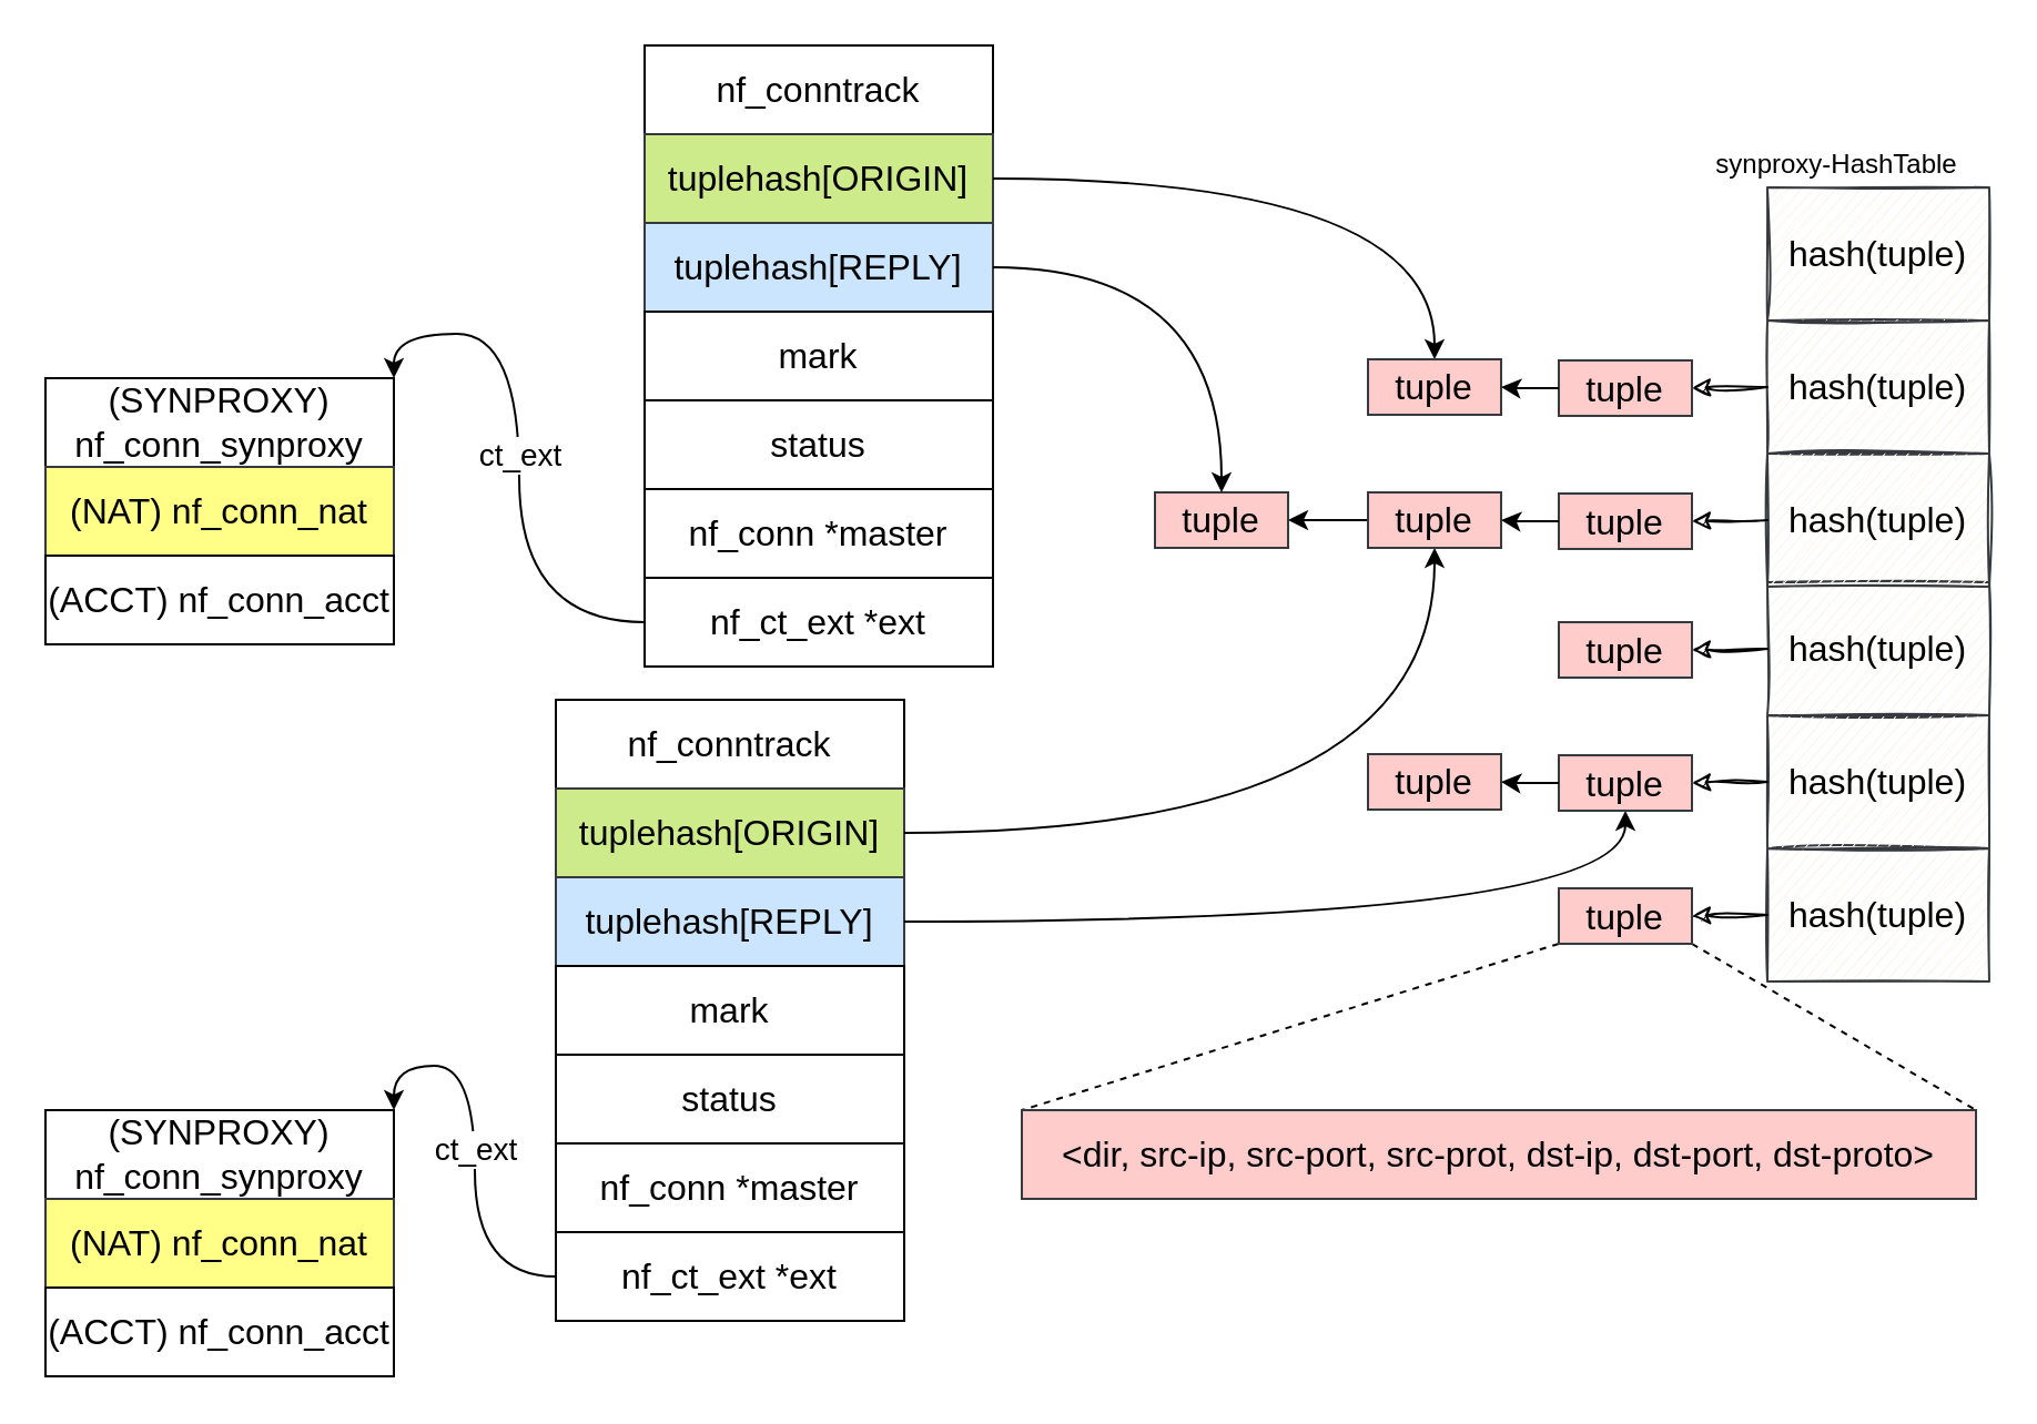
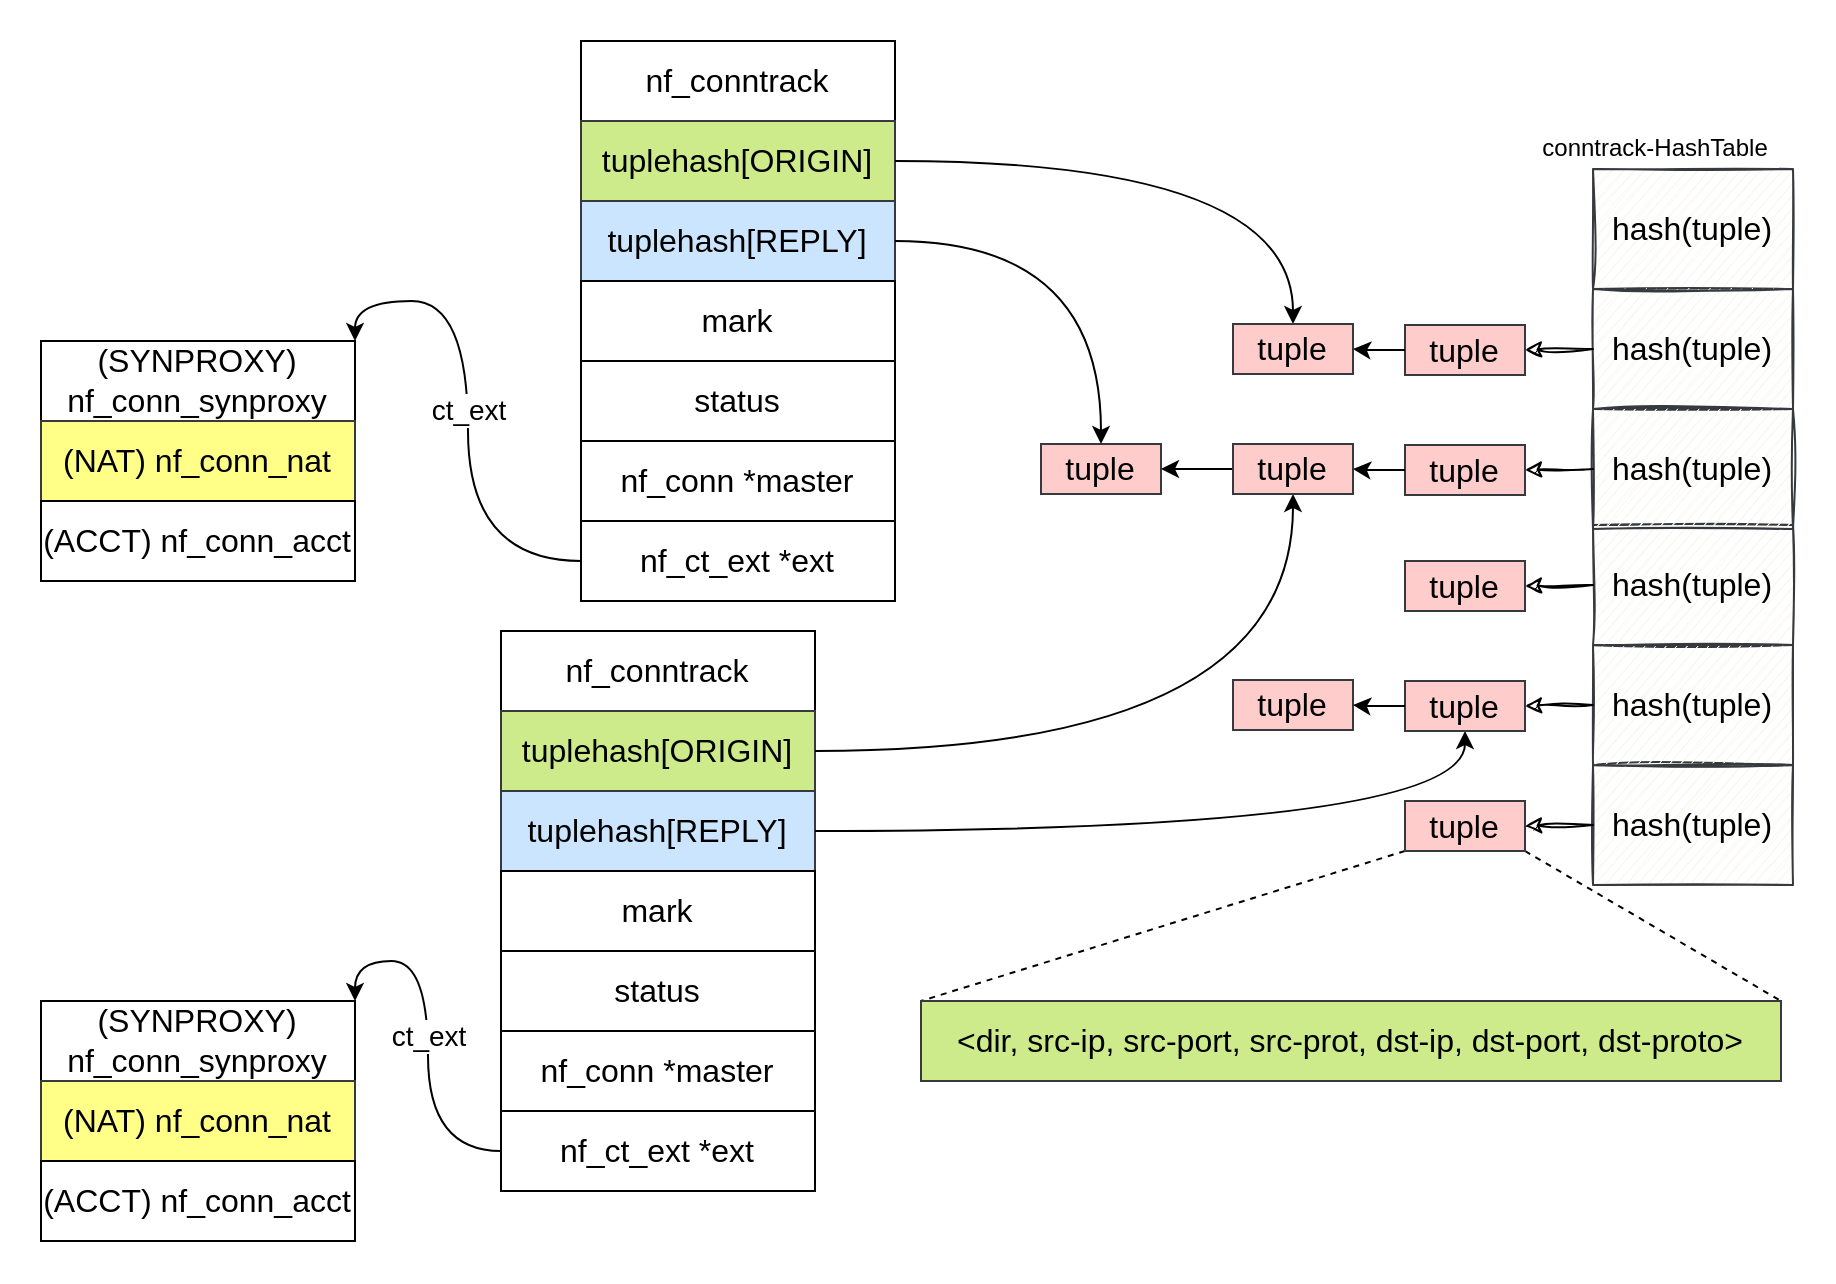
  <mxCell id="0" />
  <mxCell id="1" parent="0" />
  <mxCell id="2" value="&lt;font style=&quot;font-size: 14px&quot;&gt;ct_ext&lt;/font&gt;" style="edgeStyle=orthogonalEdgeStyle;curved=1;rounded=0;orthogonalLoop=1;jettySize=auto;html=1;entryX=1;entryY=0;entryDx=0;entryDy=0;exitX=0;exitY=0.5;exitDx=0;exitDy=0;" edge="1" parent="1" source="14" target="4"><mxGeometry relative="1" as="geometry" /></mxCell>
  <mxCell id="3" value="" style="group" vertex="1" connectable="0" parent="1"><mxGeometry x="20" y="170" width="157" height="120" as="geometry" /></mxCell>
  <mxCell id="4" value="&lt;font style=&quot;font-size: 16px&quot;&gt;(SYNPROXY) nf_conn_synproxy&lt;/font&gt;" style="rounded=0;whiteSpace=wrap;html=1;" vertex="1" parent="3"><mxGeometry width="157" height="40" as="geometry" /></mxCell>
  <mxCell id="5" value="&lt;font style=&quot;font-size: 16px&quot;&gt;(NAT) nf_conn_nat&lt;/font&gt;" style="rounded=0;whiteSpace=wrap;html=1;fillColor=#ffff88;strokeColor=#36393d;" vertex="1" parent="3"><mxGeometry y="40" width="157" height="40" as="geometry" /></mxCell>
  <mxCell id="6" value="&lt;span style=&quot;font-size: 16px&quot;&gt;(ACCT) nf_conn_acct&lt;/span&gt;" style="rounded=0;whiteSpace=wrap;html=1;" vertex="1" parent="3"><mxGeometry y="80" width="157" height="40" as="geometry" /></mxCell>
  <mxCell id="7" value="" style="group" vertex="1" connectable="0" parent="1"><mxGeometry x="290" y="20" width="157" height="280" as="geometry" /></mxCell>
  <mxCell id="8" value="nf_conntrack" style="rounded=0;whiteSpace=wrap;html=1;fontSize=16;" vertex="1" parent="7"><mxGeometry width="157" height="40" as="geometry" /></mxCell>
  <mxCell id="9" value="&lt;font style=&quot;font-size: 16px&quot;&gt;tuplehash[ORIGIN]&lt;/font&gt;" style="rounded=0;whiteSpace=wrap;html=1;fillColor=#cdeb8b;strokeColor=#36393d;" vertex="1" parent="7"><mxGeometry y="40" width="157" height="40" as="geometry" /></mxCell>
  <mxCell id="10" value="&lt;font style=&quot;font-size: 16px&quot;&gt;tuplehash[REPLY]&lt;/font&gt;" style="rounded=0;whiteSpace=wrap;html=1;fillColor=#cce5ff;strokeColor=#36393d;" vertex="1" parent="7"><mxGeometry y="80" width="157" height="40" as="geometry" /></mxCell>
  <mxCell id="11" value="&lt;font style=&quot;font-size: 16px&quot;&gt;mark&lt;/font&gt;" style="rounded=0;whiteSpace=wrap;html=1;" vertex="1" parent="7"><mxGeometry y="120" width="157" height="40" as="geometry" /></mxCell>
  <mxCell id="12" value="&lt;font style=&quot;font-size: 16px&quot;&gt;status&lt;/font&gt;" style="rounded=0;whiteSpace=wrap;html=1;" vertex="1" parent="7"><mxGeometry y="160" width="157" height="40" as="geometry" /></mxCell>
  <mxCell id="13" value="&lt;font style=&quot;font-size: 16px&quot;&gt;nf_conn *master&lt;/font&gt;" style="rounded=0;whiteSpace=wrap;html=1;" vertex="1" parent="7"><mxGeometry y="200" width="157" height="40" as="geometry" /></mxCell>
  <mxCell id="14" value="&lt;font style=&quot;font-size: 16px&quot;&gt;nf_ct_ext *ext&lt;/font&gt;" style="rounded=0;whiteSpace=wrap;html=1;" vertex="1" parent="7"><mxGeometry y="240" width="157" height="40" as="geometry" /></mxCell>
  <mxCell id="15" style="edgeStyle=orthogonalEdgeStyle;curved=1;rounded=0;orthogonalLoop=1;jettySize=auto;html=1;exitX=1;exitY=0.5;exitDx=0;exitDy=0;entryX=0.5;entryY=0;entryDx=0;entryDy=0;" edge="1" parent="1" source="9" target="48"><mxGeometry relative="1" as="geometry" /></mxCell>
  <mxCell id="16" value="tuple" style="rounded=0;whiteSpace=wrap;html=1;fontSize=16;fillColor=#ffcccc;strokeColor=#36393d;" vertex="1" parent="1"><mxGeometry x="520" y="221.5" width="60" height="25" as="geometry" /></mxCell>
  <mxCell id="17" value="" style="edgeStyle=orthogonalEdgeStyle;curved=1;rounded=0;orthogonalLoop=1;jettySize=auto;html=1;" edge="1" parent="1" source="53" target="16"><mxGeometry relative="1" as="geometry" /></mxCell>
  <mxCell id="18" style="edgeStyle=orthogonalEdgeStyle;curved=1;rounded=0;orthogonalLoop=1;jettySize=auto;html=1;exitX=1;exitY=0.5;exitDx=0;exitDy=0;entryX=0.5;entryY=0;entryDx=0;entryDy=0;" edge="1" parent="1" source="10" target="16"><mxGeometry relative="1" as="geometry" /></mxCell>
  <mxCell id="19" value="&lt;font style=&quot;font-size: 14px&quot;&gt;ct_ext&lt;/font&gt;" style="edgeStyle=orthogonalEdgeStyle;curved=1;rounded=0;orthogonalLoop=1;jettySize=auto;html=1;entryX=1;entryY=0;entryDx=0;entryDy=0;exitX=0;exitY=0.5;exitDx=0;exitDy=0;" edge="1" parent="1" source="31" target="21"><mxGeometry relative="1" as="geometry" /></mxCell>
  <mxCell id="20" value="" style="group" vertex="1" connectable="0" parent="1"><mxGeometry x="20" y="500" width="157" height="120" as="geometry" /></mxCell>
  <mxCell id="21" value="&lt;font style=&quot;font-size: 16px&quot;&gt;(SYNPROXY) nf_conn_synproxy&lt;/font&gt;" style="rounded=0;whiteSpace=wrap;html=1;" vertex="1" parent="20"><mxGeometry width="157" height="40" as="geometry" /></mxCell>
  <mxCell id="22" value="&lt;font style=&quot;font-size: 16px&quot;&gt;(NAT) nf_conn_nat&lt;/font&gt;" style="rounded=0;whiteSpace=wrap;html=1;fillColor=#ffff88;strokeColor=#36393d;" vertex="1" parent="20"><mxGeometry y="40" width="157" height="40" as="geometry" /></mxCell>
  <mxCell id="23" value="&lt;span style=&quot;font-size: 16px&quot;&gt;(ACCT) nf_conn_acct&lt;/span&gt;" style="rounded=0;whiteSpace=wrap;html=1;" vertex="1" parent="20"><mxGeometry y="80" width="157" height="40" as="geometry" /></mxCell>
  <mxCell id="24" value="" style="group" vertex="1" connectable="0" parent="1"><mxGeometry x="250" y="315" width="157" height="280" as="geometry" /></mxCell>
  <mxCell id="25" value="nf_conntrack" style="rounded=0;whiteSpace=wrap;html=1;fontSize=16;" vertex="1" parent="24"><mxGeometry width="157" height="40" as="geometry" /></mxCell>
  <mxCell id="26" value="&lt;font style=&quot;font-size: 16px&quot;&gt;tuplehash[ORIGIN]&lt;/font&gt;" style="rounded=0;whiteSpace=wrap;html=1;fillColor=#cdeb8b;strokeColor=#36393d;" vertex="1" parent="24"><mxGeometry y="40" width="157" height="40" as="geometry" /></mxCell>
  <mxCell id="27" value="&lt;font style=&quot;font-size: 16px&quot;&gt;tuplehash[REPLY]&lt;/font&gt;" style="rounded=0;whiteSpace=wrap;html=1;fillColor=#cce5ff;strokeColor=#36393d;" vertex="1" parent="24"><mxGeometry y="80" width="157" height="40" as="geometry" /></mxCell>
  <mxCell id="28" value="&lt;font style=&quot;font-size: 16px&quot;&gt;mark&lt;/font&gt;" style="rounded=0;whiteSpace=wrap;html=1;" vertex="1" parent="24"><mxGeometry y="120" width="157" height="40" as="geometry" /></mxCell>
  <mxCell id="29" value="&lt;font style=&quot;font-size: 16px&quot;&gt;status&lt;/font&gt;" style="rounded=0;whiteSpace=wrap;html=1;" vertex="1" parent="24"><mxGeometry y="160" width="157" height="40" as="geometry" /></mxCell>
  <mxCell id="30" value="&lt;font style=&quot;font-size: 16px&quot;&gt;nf_conn *master&lt;/font&gt;" style="rounded=0;whiteSpace=wrap;html=1;" vertex="1" parent="24"><mxGeometry y="200" width="157" height="40" as="geometry" /></mxCell>
  <mxCell id="31" value="&lt;font style=&quot;font-size: 16px&quot;&gt;nf_ct_ext *ext&lt;/font&gt;" style="rounded=0;whiteSpace=wrap;html=1;" vertex="1" parent="24"><mxGeometry y="240" width="157" height="40" as="geometry" /></mxCell>
  <mxCell id="32" style="edgeStyle=orthogonalEdgeStyle;curved=1;rounded=0;orthogonalLoop=1;jettySize=auto;html=1;exitX=1;exitY=0.5;exitDx=0;exitDy=0;entryX=0.5;entryY=1;entryDx=0;entryDy=0;" edge="1" parent="1" source="26" target="53"><mxGeometry relative="1" as="geometry"><mxPoint x="473" y="415" as="sourcePoint" /></mxGeometry></mxCell>
  <mxCell id="33" style="edgeStyle=orthogonalEdgeStyle;curved=1;rounded=0;orthogonalLoop=1;jettySize=auto;html=1;exitX=1;exitY=0.5;exitDx=0;exitDy=0;entryX=0.5;entryY=1;entryDx=0;entryDy=0;" edge="1" parent="1" source="27" target="56"><mxGeometry relative="1" as="geometry"><mxPoint x="730" y="415" as="targetPoint" /></mxGeometry></mxCell>
  <mxCell id="34" value="hash(tuple)" style="rounded=0;whiteSpace=wrap;html=1;fontSize=16;fillColor=#f9f7ed;strokeColor=#36393d;comic=0;backgroundOutline=0;sketch=1;" vertex="1" parent="1"><mxGeometry x="796" y="382" width="100" height="60" as="geometry" /></mxCell>
  <mxCell id="35" style="edgeStyle=none;rounded=0;orthogonalLoop=1;jettySize=auto;html=1;exitX=0;exitY=1;exitDx=0;exitDy=0;entryX=0;entryY=0;entryDx=0;entryDy=0;endArrow=none;endFill=0;dashed=1;" edge="1" parent="1" source="37" target="44"><mxGeometry relative="1" as="geometry" /></mxCell>
  <mxCell id="36" style="edgeStyle=none;rounded=0;orthogonalLoop=1;jettySize=auto;html=1;exitX=1;exitY=1;exitDx=0;exitDy=0;entryX=1;entryY=0;entryDx=0;entryDy=0;endArrow=none;endFill=0;dashed=1;" edge="1" parent="1" source="37" target="44"><mxGeometry relative="1" as="geometry" /></mxCell>
  <mxCell id="37" value="tuple" style="rounded=0;whiteSpace=wrap;html=1;fontSize=16;fillColor=#ffcccc;strokeColor=#36393d;" vertex="1" parent="1"><mxGeometry x="702" y="400" width="60" height="25" as="geometry" /></mxCell>
  <mxCell id="38" value="" style="edgeStyle=orthogonalEdgeStyle;curved=1;rounded=0;orthogonalLoop=1;jettySize=auto;html=1;comic=0;backgroundOutline=0;sketch=1;" edge="1" parent="1" source="34" target="37"><mxGeometry relative="1" as="geometry" /></mxCell>
  <mxCell id="39" value="hash(tuple)" style="rounded=0;whiteSpace=wrap;html=1;fontSize=16;fillColor=#f9f7ed;strokeColor=#36393d;comic=0;backgroundOutline=0;sketch=1;" vertex="1" parent="1"><mxGeometry x="796" y="262" width="100" height="60" as="geometry" /></mxCell>
  <mxCell id="40" value="tuple" style="rounded=0;whiteSpace=wrap;html=1;fontSize=16;fillColor=#ffcccc;strokeColor=#36393d;" vertex="1" parent="1"><mxGeometry x="702" y="280" width="60" height="25" as="geometry" /></mxCell>
  <mxCell id="41" value="" style="edgeStyle=orthogonalEdgeStyle;curved=1;rounded=0;orthogonalLoop=1;jettySize=auto;html=1;comic=0;backgroundOutline=0;sketch=1;" edge="1" parent="1" source="39" target="40"><mxGeometry x="546" y="252" as="geometry" /></mxCell>
  <mxCell id="42" value="hash(tuple)" style="rounded=0;whiteSpace=wrap;html=1;fontSize=16;fillColor=#f9f7ed;strokeColor=#36393d;comic=0;backgroundOutline=0;sketch=1;" vertex="1" parent="1"><mxGeometry x="796" y="84" width="100" height="60" as="geometry" /></mxCell>
- <mxCell id="43" value="synproxy-HashTable" style="text;html=1;align=center;verticalAlign=middle;resizable=0;points=[];autosize=1;comic=0;backgroundOutline=0;sketch=1;" vertex="1" parent="1"><mxGeometry x="762" y="64" width="130" height="20" as="geometry" /></mxCell>
- <mxCell id="44" value="&amp;lt;dir, src-ip, src-port, src-prot, dst-ip, dst-port, dst-proto&amp;gt;" style="rounded=0;whiteSpace=wrap;html=1;fontSize=16;fillColor=#ffcccc;strokeColor=#36393d;" vertex="1" parent="1"><mxGeometry x="460" y="500" width="430" height="40" as="geometry" /></mxCell>
+ <mxCell id="43" value="conntrack-HashTable" style="text;html=1;align=center;verticalAlign=middle;resizable=0;points=[];autosize=1;comic=0;backgroundOutline=0;sketch=1;" vertex="1" parent="1"><mxGeometry x="762" y="64" width="130" height="20" as="geometry" /></mxCell>
+ <mxCell id="44" value="&amp;lt;dir, src-ip, src-port, src-prot, dst-ip, dst-port, dst-proto&amp;gt;" style="rounded=0;whiteSpace=wrap;html=1;fontSize=16;fillColor=#cdeb8b;strokeColor=#36393d;" vertex="1" parent="1"><mxGeometry x="460" y="500" width="430" height="40" as="geometry" /></mxCell>
  <mxCell id="45" value="hash(tuple)" style="rounded=0;whiteSpace=wrap;html=1;fontSize=16;fillColor=#f9f7ed;strokeColor=#36393d;comic=0;backgroundOutline=0;sketch=1;" vertex="1" parent="1"><mxGeometry x="796" y="144" width="100" height="60" as="geometry" /></mxCell>
  <mxCell id="46" value="tuple" style="rounded=0;whiteSpace=wrap;html=1;fontSize=16;fillColor=#ffcccc;strokeColor=#36393d;" vertex="1" parent="1"><mxGeometry x="702" y="162" width="60" height="25" as="geometry" /></mxCell>
  <mxCell id="47" value="" style="edgeStyle=orthogonalEdgeStyle;curved=1;rounded=0;orthogonalLoop=1;jettySize=auto;html=1;comic=0;backgroundOutline=0;sketch=1;" edge="1" parent="1" source="45" target="46"><mxGeometry x="546" y="134" as="geometry" /></mxCell>
  <mxCell id="48" value="tuple" style="rounded=0;whiteSpace=wrap;html=1;fontSize=16;fillColor=#ffcccc;strokeColor=#36393d;" vertex="1" parent="1"><mxGeometry x="616" y="161.5" width="60" height="25" as="geometry" /></mxCell>
  <mxCell id="49" value="" style="edgeStyle=orthogonalEdgeStyle;curved=1;rounded=0;orthogonalLoop=1;jettySize=auto;html=1;" edge="1" parent="1" source="46" target="48"><mxGeometry x="546" y="134" as="geometry" /></mxCell>
  <mxCell id="50" value="hash(tuple)" style="rounded=0;whiteSpace=wrap;html=1;fontSize=16;fillColor=#f9f7ed;strokeColor=#36393d;comic=0;backgroundOutline=0;sketch=1;" vertex="1" parent="1"><mxGeometry x="796" y="204" width="100" height="60" as="geometry" /></mxCell>
  <mxCell id="51" value="tuple" style="rounded=0;whiteSpace=wrap;html=1;fontSize=16;fillColor=#ffcccc;strokeColor=#36393d;" vertex="1" parent="1"><mxGeometry x="702" y="222" width="60" height="25" as="geometry" /></mxCell>
  <mxCell id="52" value="" style="edgeStyle=orthogonalEdgeStyle;curved=1;rounded=0;orthogonalLoop=1;jettySize=auto;html=1;comic=0;backgroundOutline=0;sketch=1;" edge="1" parent="1" source="50" target="51"><mxGeometry x="546" y="194" as="geometry" /></mxCell>
  <mxCell id="53" value="tuple" style="rounded=0;whiteSpace=wrap;html=1;fontSize=16;fillColor=#ffcccc;strokeColor=#36393d;" vertex="1" parent="1"><mxGeometry x="616" y="221.5" width="60" height="25" as="geometry" /></mxCell>
  <mxCell id="54" value="" style="edgeStyle=orthogonalEdgeStyle;curved=1;rounded=0;orthogonalLoop=1;jettySize=auto;html=1;" edge="1" parent="1" source="51" target="53"><mxGeometry x="546" y="194" as="geometry" /></mxCell>
  <mxCell id="55" value="hash(tuple)" style="rounded=0;whiteSpace=wrap;html=1;fontSize=16;fillColor=#f9f7ed;strokeColor=#36393d;comic=0;backgroundOutline=0;sketch=1;" vertex="1" parent="1"><mxGeometry x="796" y="322" width="100" height="60" as="geometry" /></mxCell>
  <mxCell id="56" value="tuple" style="rounded=0;whiteSpace=wrap;html=1;fontSize=16;fillColor=#ffcccc;strokeColor=#36393d;" vertex="1" parent="1"><mxGeometry x="702" y="340" width="60" height="25" as="geometry" /></mxCell>
  <mxCell id="57" value="" style="edgeStyle=orthogonalEdgeStyle;curved=1;rounded=0;orthogonalLoop=1;jettySize=auto;html=1;comic=0;backgroundOutline=0;sketch=1;" edge="1" parent="1" source="55" target="56"><mxGeometry x="546" y="312" as="geometry" /></mxCell>
  <mxCell id="58" value="tuple" style="rounded=0;whiteSpace=wrap;html=1;fontSize=16;fillColor=#ffcccc;strokeColor=#36393d;" vertex="1" parent="1"><mxGeometry x="616" y="339.5" width="60" height="25" as="geometry" /></mxCell>
  <mxCell id="59" value="" style="edgeStyle=orthogonalEdgeStyle;curved=1;rounded=0;orthogonalLoop=1;jettySize=auto;html=1;" edge="1" parent="1" source="56" target="58"><mxGeometry x="546" y="312" as="geometry" /></mxCell>
